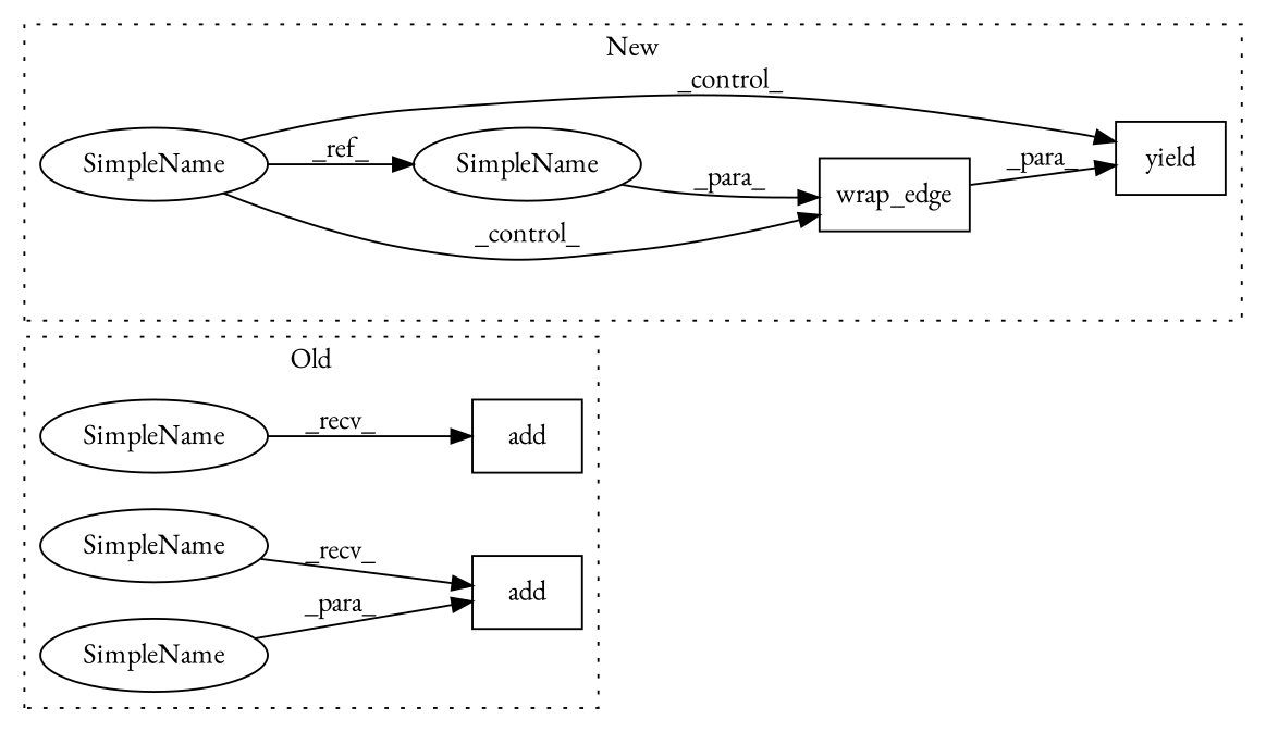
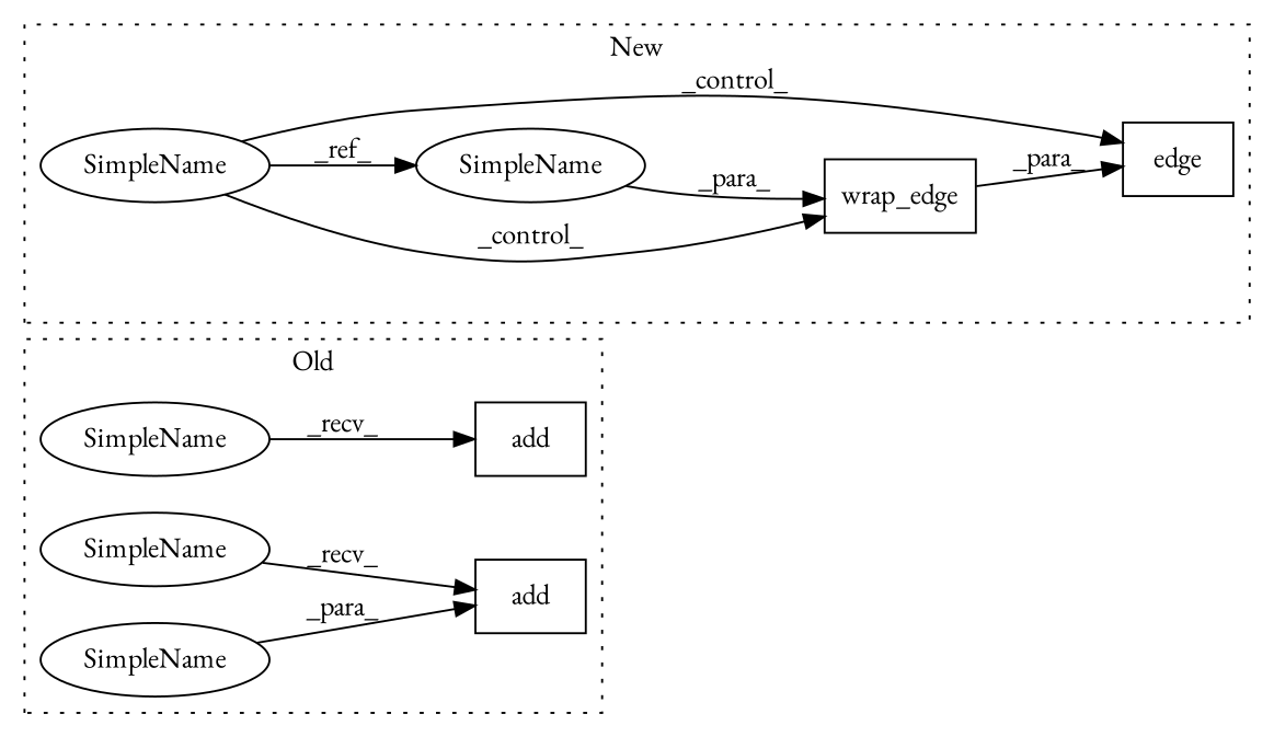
  digraph {
    rankdir=LR
    fontname="EB Garamond"
    node [a=42 l=4 shape=ellipse fontname="EB Garamond"]
    edge [fontname="EB Garamond"]
    n1 [a=32 l="4,1" label=add s="1997,2005" shape=box]
    n2 [a=32 l="4,1" label=add s="1768,1781" shape=box]
    n3 [label=SimpleName s=1992]
    n4 [label=SimpleName s=1763]
    n5 [label=SimpleName s=2001]
    n6 [a=32 l="10,1" label=wrap_edge s="2075,2089" shape=box]
-   n7 [a=112 l=7 label=yield s=2068 shape=box]
+   n7 [a=112 l=7 label="edge" s=2068 shape=box]
    n8 [label=SimpleName s=2025]
    n9 [label=SimpleName s=2085]
    subgraph cluster_1 {
      label=Old
      style=dotted
      n1
      n2
      n3
      n4
      n5
    }
    subgraph cluster_2 {
      label=New
      style=dotted
      n6
      n7
      n8
      n9
    }
    n3 -> n1 [label=_recv_]
    n4 -> n2 [label=_recv_]
    n5 -> n1 [label=_para_]
    n6 -> n7 [label=_para_]
    n8 -> n6 [label=_control_]
    n8 -> n7 [label=_control_]
    n8 -> n9 [label=_ref_]
    n9 -> n6 [label=_para_]
  }
